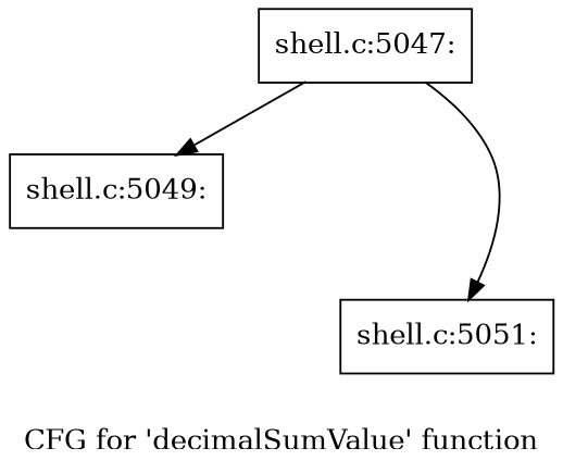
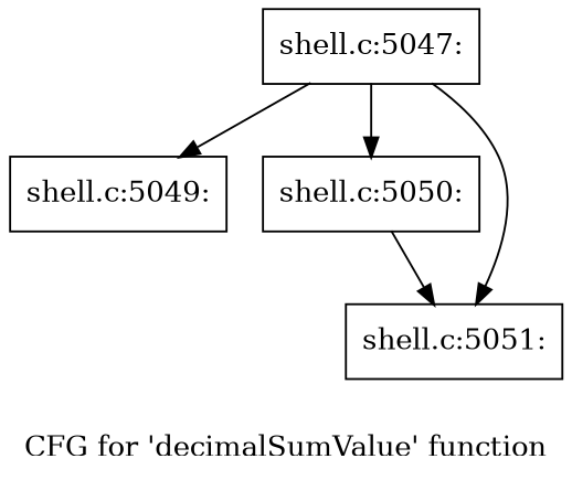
  digraph {
    label="CFG for 'decimalSumValue' function"
    node [shape=record]
    n1 [label="{shell.c:5047:}"]
    n2 [label="{shell.c:5049:}"]
+   n3 [label="{shell.c:5050:}"]
    n4 [label="{shell.c:5051:}"]
    n1 -> n2
+   n1 -> n3
    n1 -> n4
+   n3 -> n4
  }
